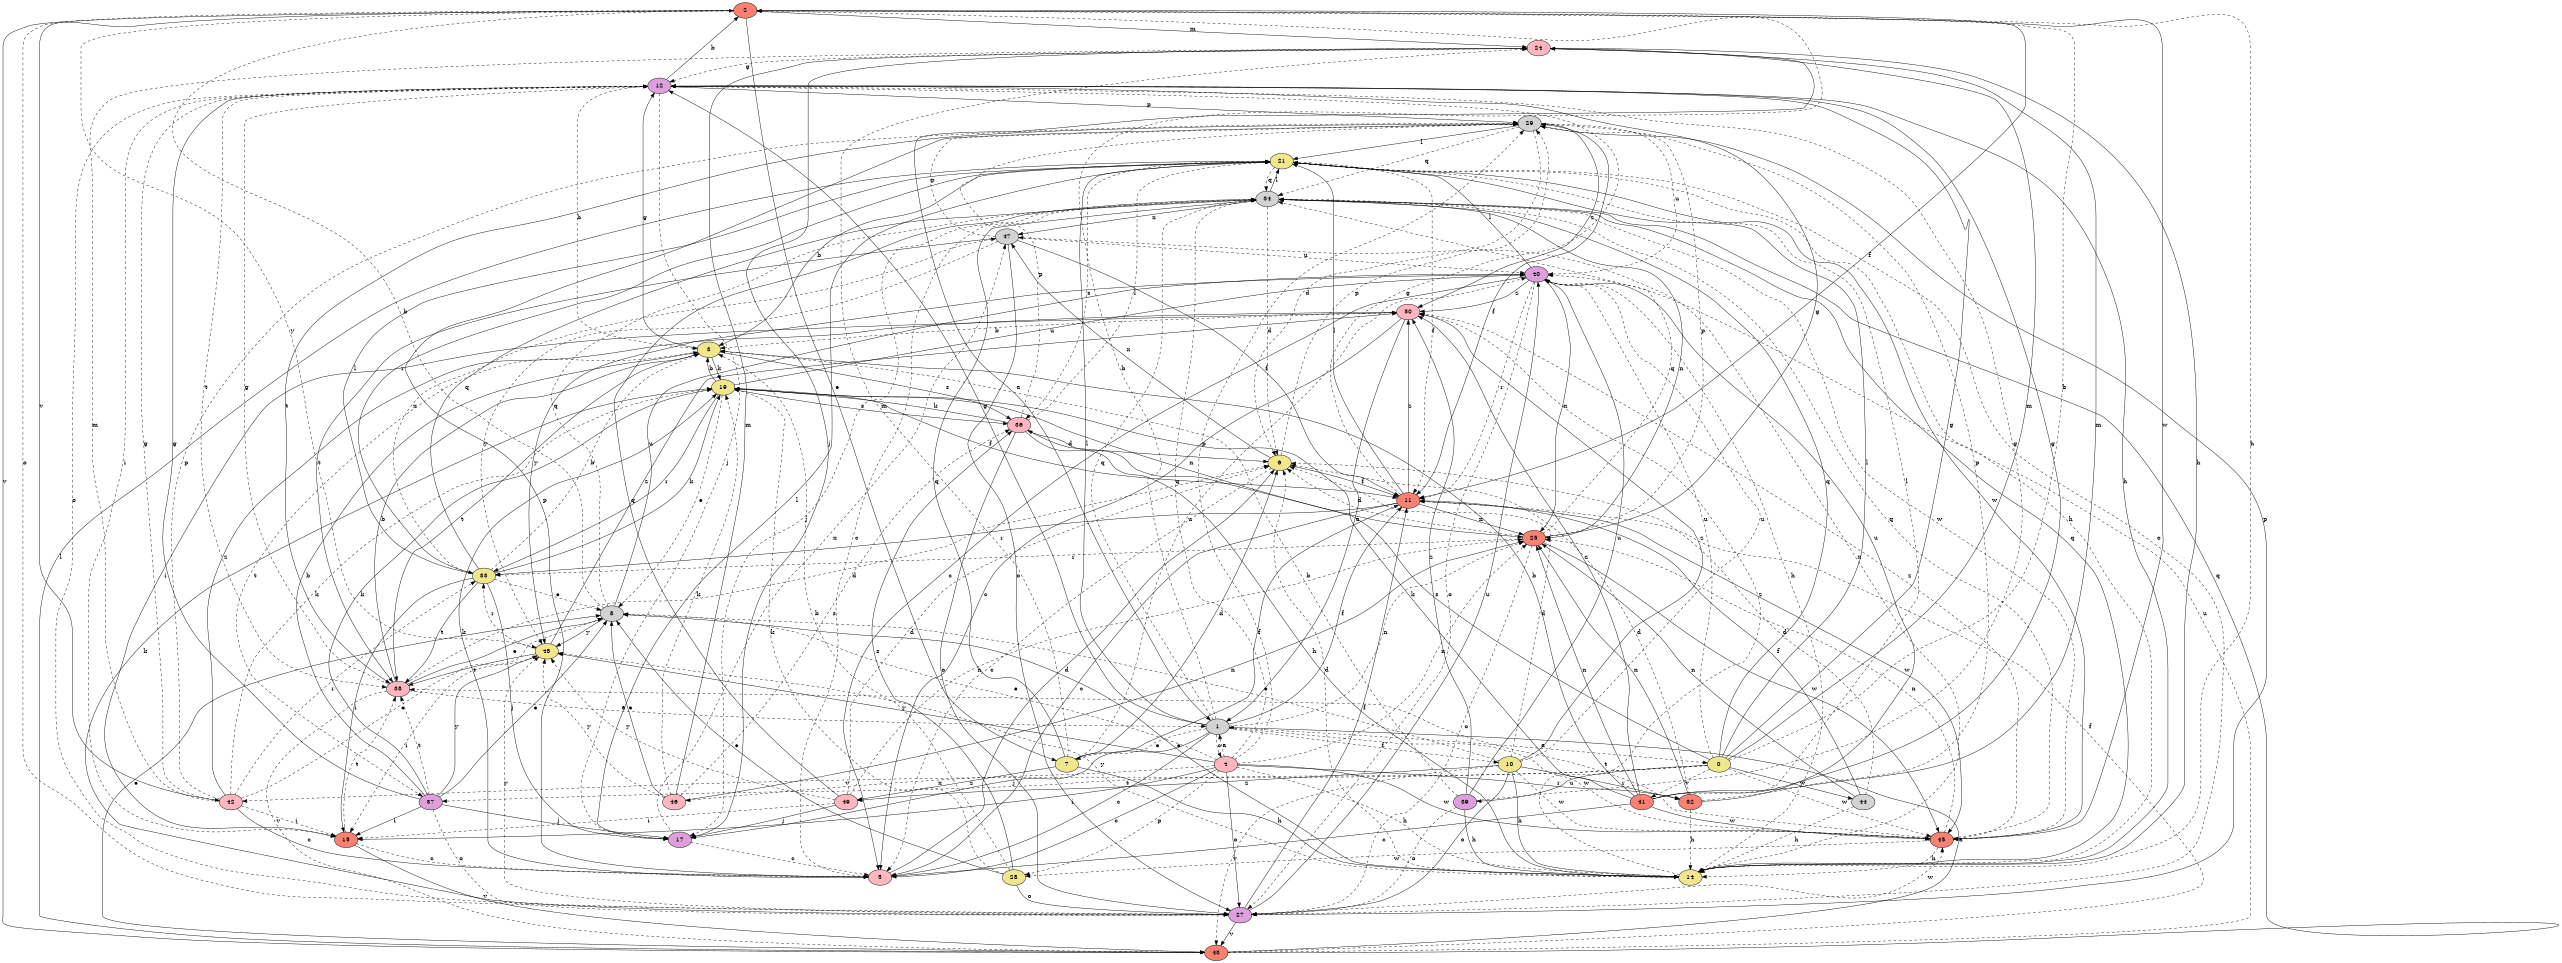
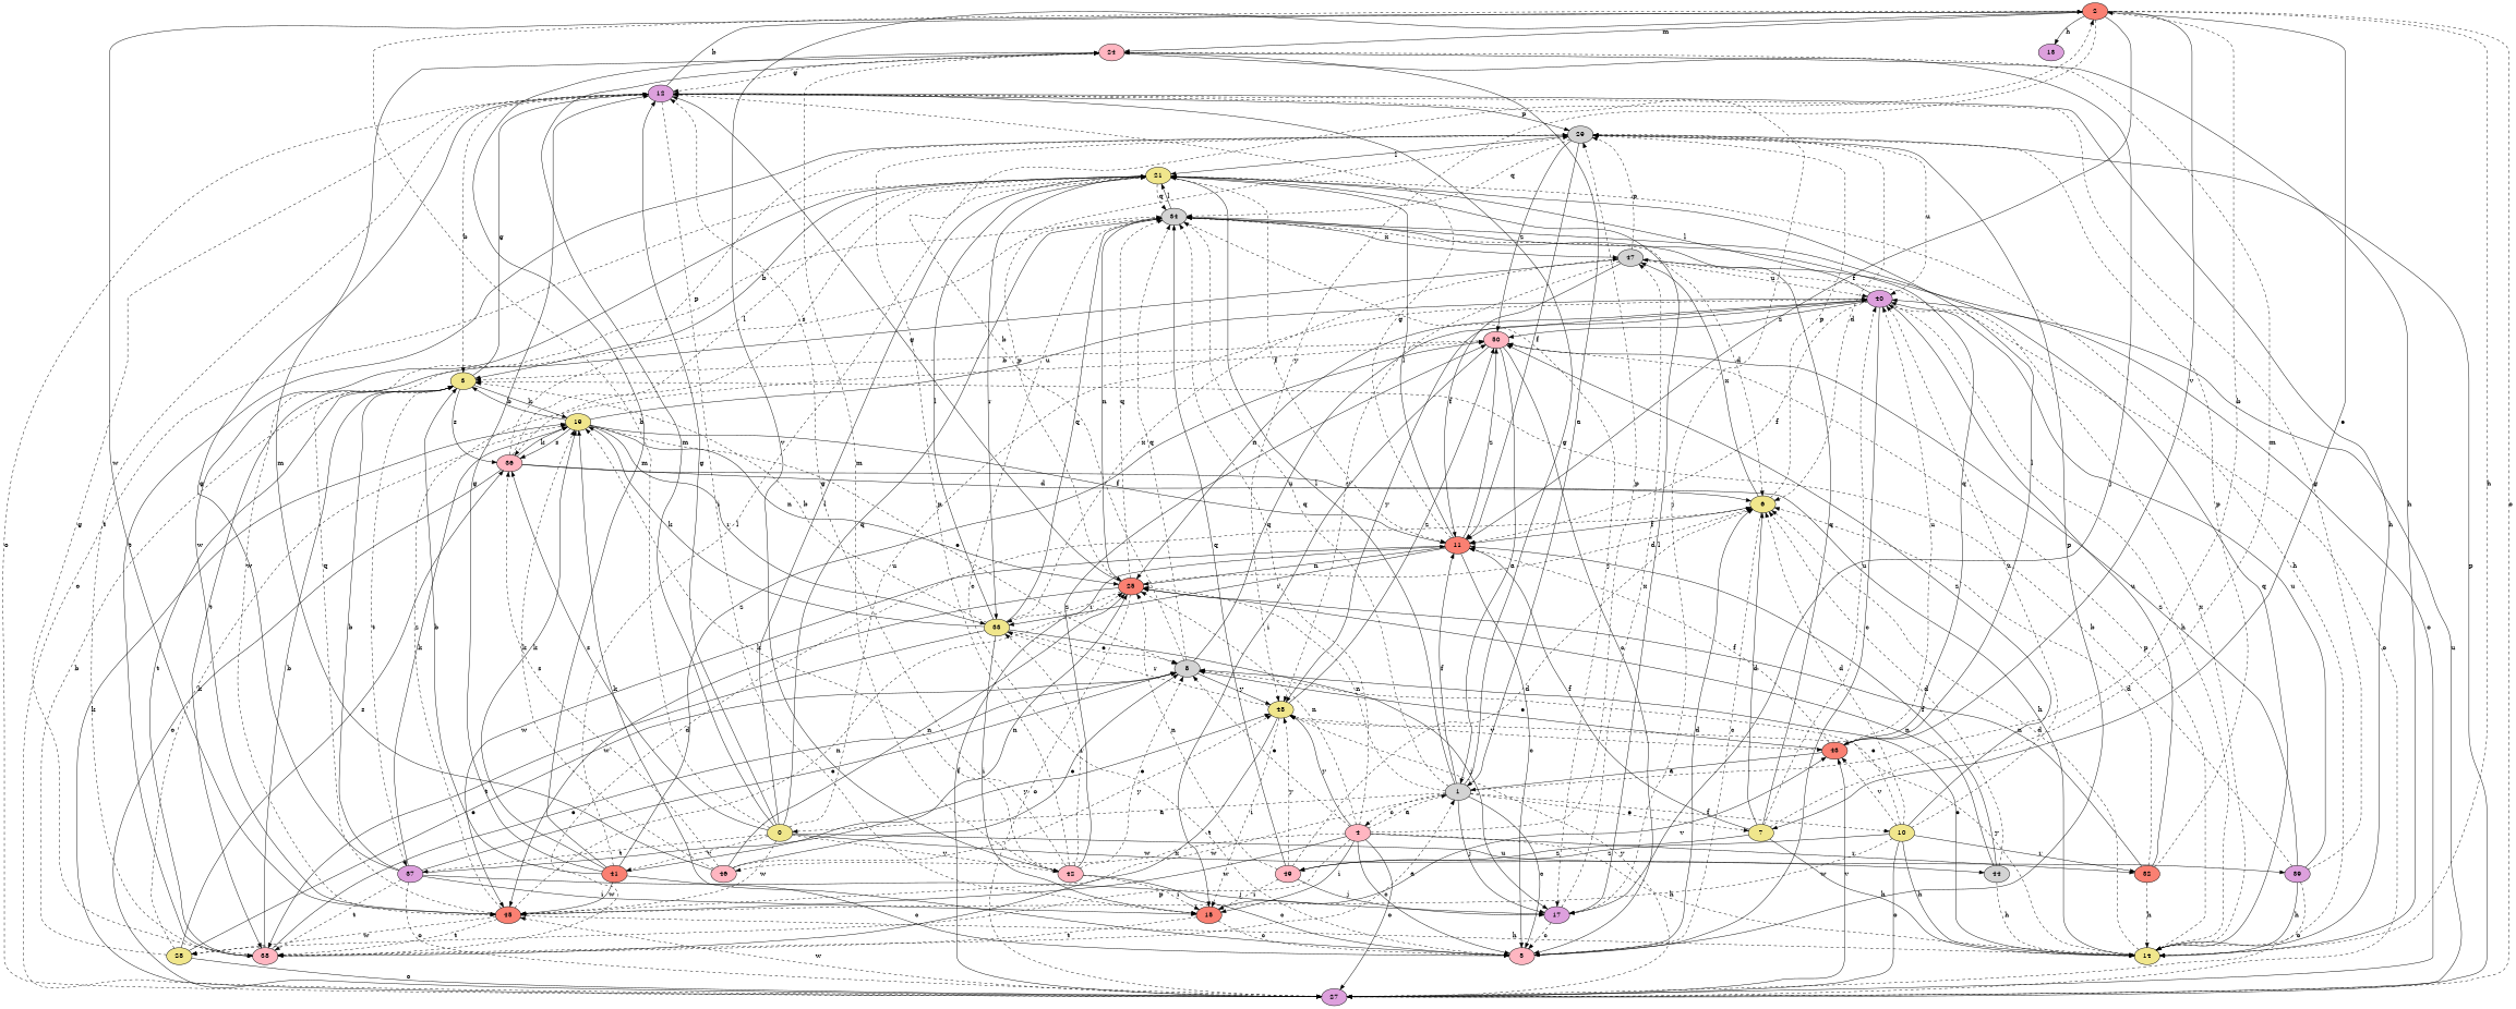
  strict digraph {
    node [fillcolor=khaki style=filled]
    edge [style=solid]
    2 [fillcolor=salmon]
    0
    12 [fillcolor=plum]
    21
    24 [fillcolor=lightpink]
    n6 [fillcolor=lightgrey label=34]
    36 [fillcolor=lightpink]
    37 [fillcolor=plum]
    39 [fillcolor=plum]
    40 [fillcolor=plum]
    41 [fillcolor=salmon]
    42 [fillcolor=lightpink]
    44 [fillcolor=lightgrey]
    45 [fillcolor=salmon]
    7
    11 [fillcolor=salmon]
+   13 [fillcolor=plum]
    14
    27 [fillcolor=plum]
    43 [fillcolor=salmon]
    48
    17 [fillcolor=plum]
    3
    38 [fillcolor=lightpink]
    15 [fillcolor=salmon]
    29 [fillcolor=lightgrey]
    33
    1 [fillcolor=lightgrey]
    5 [fillcolor=lightpink]
    25 [fillcolor=salmon]
    6
    47 [fillcolor=lightgrey]
    19
    8 [fillcolor=lightgrey]
    50 [fillcolor=lightpink]
    28
    4 [fillcolor=lightpink]
    10
    32 [fillcolor=salmon]
    46 [fillcolor=lightpink]
    49 [fillcolor=lightpink]
    2 -> 24 [label=m]
    2 -> 42 [label=v]
    2 -> 45 [label=w]
    2 -> 7 [label=e]
    2 -> 11 [label=f]
+   2 -> 13 [label=h]
    2 -> 14 [label=h style=dashed]
    2 -> 27 [label=o style=dashed]
    2 -> 43 [label=v]
    2 -> 48 [label=y style=dashed]
    0 -> 2 [label=b style=dashed]
    0 -> 12 [label=g]
    0 -> 21 [label=l]
    0 -> 24 [label=m]
    0 -> n6 [label=q]
    0 -> 36 [label=s]
    0 -> 37 [label=t style=dashed]
    0 -> 39 [label=u]
    0 -> 40 [label=u style=dashed]
    0 -> 41 [label=v style=dashed]
    0 -> 42 [label=v style=dashed]
    0 -> 44 [label=w]
    0 -> 45 [label=w style=dashed]
    12 -> 2 [label=b]
    12 -> 14 [label=h]
    12 -> 27 [label=o style=dashed]
    12 -> 17 [label=j style=dashed]
    12 -> 3 [label=b style=dashed]
    12 -> 38 [label=t style=dashed]
    12 -> 15 [label=i style=dashed]
    12 -> 29 [label=p]
    21 -> n6 [label=q style=dashed]
    21 -> 36 [label=s style=dashed]
    21 -> 45 [label=w]
    21 -> 11 [label=f style=dashed]
    21 -> 14 [label=h style=dashed]
    21 -> 27 [label=o style=dashed]
    21 -> 3 [label=b]
    21 -> 33 [label=r]
    24 -> 12 [label=g style=dashed]
    24 -> 14 [label=h]
    24 -> 17 [label=j]
    24 -> 1 [label=a]
    n6 -> 21 [label=l]
    n6 -> 45 [label=w style=dashed]
    n6 -> 17 [label=j style=dashed]
    n6 -> 5 [label=c style=dashed]
    n6 -> 25 [label=n]
    n6 -> 6 [label=d style=dashed]
    n6 -> 47 [label=x]
    36 -> 21 [label=l style=dashed]
    36 -> 14 [label=h]
    36 -> 27 [label=o]
    36 -> 29 [label=p style=dashed]
    36 -> 6 [label=d]
    36 -> 19 [label=k]
    37 -> 12 [label=g]
    37 -> 27 [label=o style=dashed]
    37 -> 48 [label=y]
    37 -> 17 [label=j]
    37 -> 3 [label=b]
    37 -> 38 [label=t style=dashed]
    37 -> 15 [label=i]
    37 -> 19 [label=k]
    37 -> 8 [label=e]
    39 -> 12 [label=g style=dashed]
    39 -> 40 [label=u]
    39 -> 14 [label=h]
    39 -> 27 [label=o style=dashed]
    39 -> 3 [label=b style=dashed]
    39 -> 50 [label=z]
    40 -> 21 [label=l]
-   40 -> 11 [label=r style=dashed]
+   40 -> 11 [label=f style=dashed]
    40 -> 14 [label=h style=dashed]
    40 -> 27 [label=o style=dashed]
    40 -> 48 [label=y]
    40 -> 5 [label=c]
    40 -> 25 [label=n]
    40 -> 50 [label=z]
    41 -> 12 [label=g]
    41 -> 21 [label=l style=dashed]
    41 -> 24 [label=m]
    41 -> 45 [label=w]
    41 -> 3 [label=b]
    41 -> 5 [label=c]
    41 -> 25 [label=n]
    41 -> 19 [label=k]
    41 -> 50 [label=z]
    42 -> 12 [label=g style=dashed]
    42 -> 24 [label=m style=dashed]
    42 -> 15 [label=i style=dashed]
    42 -> 29 [label=p style=dashed]
    42 -> 33 [label=r style=dashed]
    42 -> 5 [label=c]
    42 -> 19 [label=k style=dashed]
    42 -> 8 [label=e style=dashed]
    42 -> 50 [label=z]
    44 -> 11 [label=f]
    44 -> 14 [label=h style=dashed]
    44 -> 25 [label=n]
    44 -> 6 [label=d style=dashed]
    45 -> n6 [label=q style=dashed]
    45 -> 14 [label=h style=dashed]
    45 -> 38 [label=t style=dashed]
    45 -> 25 [label=n style=dashed]
    45 -> 50 [label=z style=dashed]
    45 -> 28 [label=w style=dashed]
    7 -> 24 [label=m style=dashed]
    7 -> n6 [label=q]
    7 -> 40 [label=u style=dashed]
    7 -> 11 [label=f]
    7 -> 14 [label=h]
    7 -> 6 [label=d]
    7 -> 49 [label=z]
    11 -> 12 [label=g style=dashed]
    11 -> 21 [label=l]
    11 -> 45 [label=w]
    11 -> 33 [label=r]
    11 -> 5 [label=c]
    11 -> 25 [label=n]
    11 -> 50 [label=z]
    14 -> n6 [label=q]
    14 -> 48 [label=y style=dashed]
    14 -> 6 [label=d style=dashed]
    14 -> 47 [label=x style=dashed]
    14 -> 8 [label=e]
-   14 -> 50 [label=z style=dashed]
+   14 -> 50 [label=p style=dashed]
    27 -> 40 [label=u]
    27 -> 45 [label=w style=dashed]
    27 -> 11 [label=f]
    27 -> 43 [label=v]
    27 -> 48 [label=y style=dashed]
    27 -> 29 [label=p]
    27 -> 19 [label=k]
    43 -> 21 [label=l]
    43 -> n6 [label=q]
    43 -> 40 [label=u style=dashed]
    43 -> 11 [label=f style=dashed]
    43 -> 1 [label=a]
    43 -> 8 [label=e]
    48 -> 38 [label=t]
    48 -> 15 [label=i style=dashed]
    48 -> 33 [label=r style=dashed]
    48 -> 50 [label=z]
    17 -> 21 [label=l]
    17 -> 5 [label=c style=dashed]
    17 -> 47 [label=x style=dashed]
    3 -> 12 [label=g]
    3 -> 36 [label=s]
    3 -> 37 [label=t style=dashed]
    3 -> 38 [label=t]
    3 -> 19 [label=k]
    38 -> 12 [label=g style=dashed]
-   38 -> 43 [label=v style=dashed]
+   48 -> 43 [label=v style=dashed]
    38 -> 3 [label=b]
    38 -> 1 [label=a style=dashed]
    38 -> 6 [label=d style=dashed]
    38 -> 8 [label=e]
    15 -> 43 [label=v]
    15 -> 38 [label=t style=dashed]
    15 -> 5 [label=c style=dashed]
    29 -> 21 [label=l]
    29 -> n6 [label=q style=dashed]
    29 -> 40 [label=u style=dashed]
    29 -> 11 [label=f]
    29 -> 38 [label=t]
    29 -> 6 [label=d style=dashed]
    29 -> 50 [label=z]
    33 -> 21 [label=l]
    33 -> n6 [label=q]
    33 -> 17 [label=j]
    33 -> 3 [label=b style=dashed]
    33 -> 38 [label=t]
    33 -> 15 [label=i]
    33 -> 47 [label=x style=dashed]
    33 -> 19 [label=k]
    33 -> 8 [label=e style=dashed]
    1 -> 2 [label=b style=dashed]
    1 -> 0 [label=a style=dashed]
    1 -> 12 [label=g]
    1 -> 21 [label=l]
    1 -> n6 [label=q style=dashed]
    1 -> 45 [label=w style=dashed]
    1 -> 7 [label=e style=dashed]
    1 -> 11 [label=f]
    1 -> 17 [label=j]
    1 -> 5 [label=c]
    1 -> 25 [label=n style=dashed]
    1 -> 4 [label=c style=dashed]
    1 -> 10 [label=f style=dashed]
    5 -> 29 [label=p]
    5 -> 6 [label=d]
    5 -> 19 [label=k]
    25 -> 12 [label=g]
    25 -> n6 [label=q style=dashed]
    25 -> 45 [label=w]
    25 -> 27 [label=o style=dashed]
    25 -> 29 [label=p style=dashed]
    25 -> 33 [label=r style=dashed]
    25 -> 6 [label=d style=dashed]
    6 -> 11 [label=f]
    6 -> 29 [label=p style=dashed]
    6 -> 5 [label=c style=dashed]
    6 -> 47 [label=x]
    47 -> 40 [label=u style=dashed]
    47 -> 11 [label=f]
    47 -> 27 [label=o]
    47 -> 48 [label=y style=dashed]
    47 -> 38 [label=t]
    47 -> 29 [label=p style=dashed]
    19 -> 36 [label=s]
    19 -> 40 [label=u]
    19 -> 11 [label=f]
    19 -> 3 [label=b]
    19 -> 33 [label=r]
    19 -> 25 [label=n]
    19 -> 8 [label=e style=dashed]
    8 -> 2 [label=b style=dashed]
    8 -> n6 [label=q style=dashed]
    8 -> 40 [label=u]
    8 -> 48 [label=y]
    50 -> 3 [label=b style=dashed]
    50 -> 15 [label=i]
    50 -> 1 [label=a]
    50 -> 5 [label=c]
    28 -> 36 [label=s]
    28 -> 27 [label=o]
    28 -> 3 [label=b style=dashed]
    28 -> 19 [label=k style=dashed]
    28 -> 8 [label=e]
    4 -> n6 [label=q style=dashed]
    4 -> 45 [label=w]
    4 -> 14 [label=h style=dashed]
    4 -> 27 [label=o]
    4 -> 48 [label=y]
    4 -> 15 [label=i]
    4 -> 29 [label=p style=dashed]
    4 -> 1 [label=a style=dashed]
    4 -> 5 [label=c]
    4 -> 25 [label=n style=dashed]
    4 -> 8 [label=e style=dashed]
    4 -> 28 [label=p style=dashed]
    4 -> 32 [label=r]
    4 -> 46 [label=x style=dashed]
    10 -> 40 [label=u style=dashed]
    10 -> 45 [label=w style=dashed]
    10 -> 14 [label=h]
    10 -> 27 [label=o]
    10 -> 43 [label=v style=dashed]
    10 -> 6 [label=d style=dashed]
    10 -> 8 [label=e style=dashed]
    10 -> 50 [label=z]
    10 -> 32 [label=r]
    10 -> 49 [label=z]
    32 -> 40 [label=u]
    32 -> 14 [label=h style=dashed]
    32 -> 29 [label=p style=dashed]
    32 -> 25 [label=n]
    32 -> 6 [label=d style=dashed]
    46 -> 24 [label=m]
    46 -> 36 [label=s style=dashed]
    46 -> 48 [label=y style=dashed]
    46 -> 25 [label=n]
    46 -> 19 [label=k style=dashed]
    46 -> 8 [label=e]
    49 -> n6 [label=q]
    49 -> 48 [label=y style=dashed]
    49 -> 17 [label=j]
    49 -> 15 [label=i style=dashed]
    49 -> 25 [label=n style=dashed]
    49 -> 6 [label=d style=dashed]
  }
